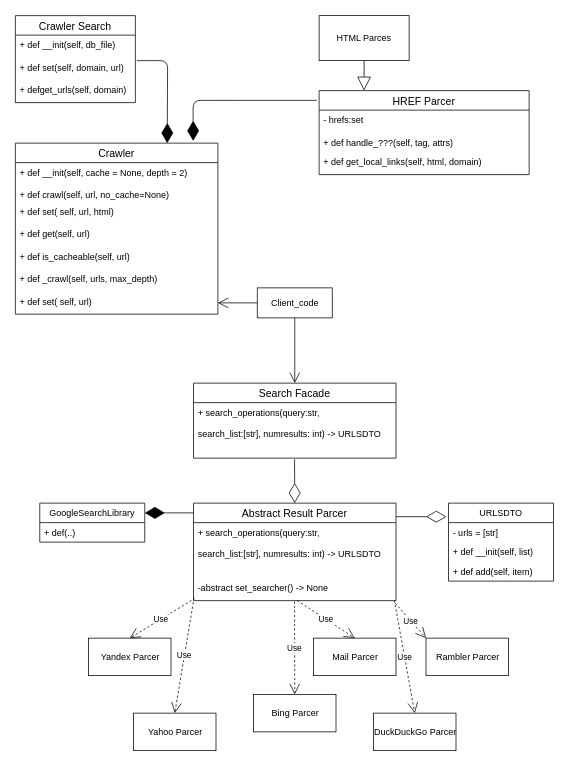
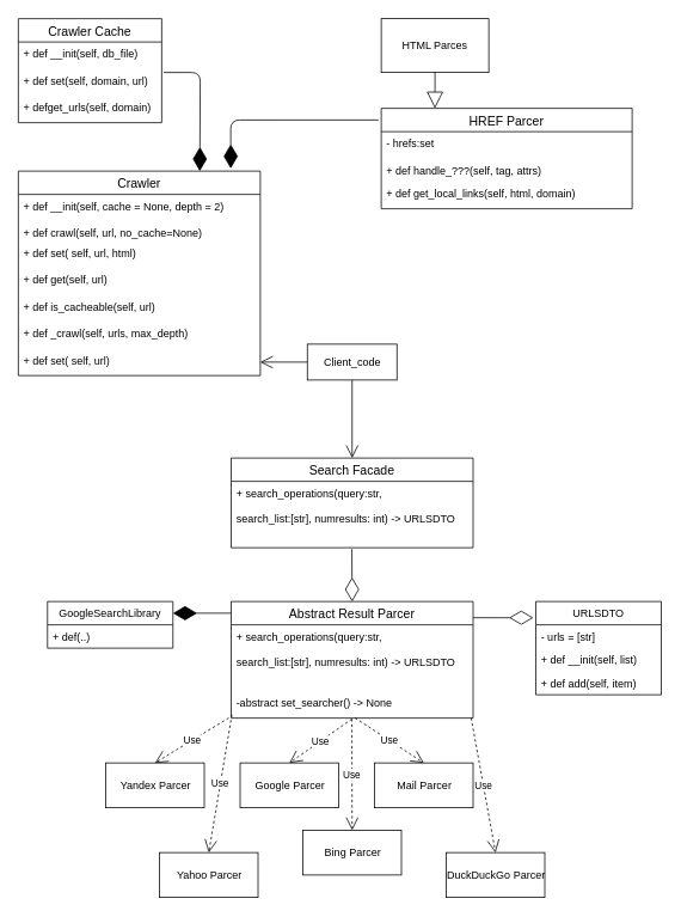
  <mxCell id="0" />
  <mxCell id="1" parent="0" />
  <mxCell id="2" value="HTML Parces" style="rounded=0;whiteSpace=wrap;html=1;" parent="1" vertex="1"><mxGeometry x="425" y="20" width="120" height="60" as="geometry" /></mxCell>
- <mxCell id="3" value="Crawler Search" style="swimlane;fontStyle=0;childLayout=stackLayout;horizontal=1;startSize=26;horizontalStack=0;resizeParent=1;resizeParentMax=0;resizeLast=0;collapsible=1;marginBottom=0;align=center;fontSize=14;" parent="1" vertex="1"><mxGeometry x="20" y="20" width="160" height="116" as="geometry" /></mxCell>
+ <mxCell id="3" value="Crawler Cache" style="swimlane;fontStyle=0;childLayout=stackLayout;horizontal=1;startSize=26;horizontalStack=0;resizeParent=1;resizeParentMax=0;resizeLast=0;collapsible=1;marginBottom=0;align=center;fontSize=14;" parent="1" vertex="1"><mxGeometry x="20" y="20" width="160" height="116" as="geometry" /></mxCell>
  <mxCell id="4" value="+ def __init(self, db_file)" style="text;strokeColor=none;fillColor=none;spacingLeft=4;spacingRight=4;overflow=hidden;rotatable=0;points=[[0,0.5],[1,0.5]];portConstraint=eastwest;fontSize=12;" parent="3" vertex="1"><mxGeometry y="26" width="160" height="30" as="geometry" /></mxCell>
  <mxCell id="5" value="+ def set(self, domain, url)" style="text;strokeColor=none;fillColor=none;spacingLeft=4;spacingRight=4;overflow=hidden;rotatable=0;points=[[0,0.5],[1,0.5]];portConstraint=eastwest;fontSize=12;" parent="3" vertex="1"><mxGeometry y="56" width="160" height="30" as="geometry" /></mxCell>
  <mxCell id="6" value="+ defget_urls(self, domain)" style="text;strokeColor=none;fillColor=none;spacingLeft=4;spacingRight=4;overflow=hidden;rotatable=0;points=[[0,0.5],[1,0.5]];portConstraint=eastwest;fontSize=12;" parent="3" vertex="1"><mxGeometry y="86" width="160" height="30" as="geometry" /></mxCell>
  <mxCell id="7" value="Crawler" style="swimlane;fontStyle=0;childLayout=stackLayout;horizontal=1;startSize=26;horizontalStack=0;resizeParent=1;resizeParentMax=0;resizeLast=0;collapsible=1;marginBottom=0;align=center;fontSize=14;" parent="1" vertex="1"><mxGeometry x="20" y="190" width="270" height="228" as="geometry" /></mxCell>
  <mxCell id="8" value="+ def __init(self, cache = None, depth = 2)" style="text;strokeColor=none;fillColor=none;spacingLeft=4;spacingRight=4;overflow=hidden;rotatable=0;points=[[0,0.5],[1,0.5]];portConstraint=eastwest;fontSize=12;" parent="7" vertex="1"><mxGeometry y="26" width="270" height="30" as="geometry" /></mxCell>
  <mxCell id="9" value="+ def crawl(self, url, no_cache=None)" style="text;strokeColor=none;fillColor=none;spacingLeft=4;spacingRight=4;overflow=hidden;rotatable=0;points=[[0,0.5],[1,0.5]];portConstraint=eastwest;fontSize=12;" parent="7" vertex="1"><mxGeometry y="56" width="270" height="22" as="geometry" /></mxCell>
  <mxCell id="10" value="+ def set( self, url, html)" style="text;strokeColor=none;fillColor=none;spacingLeft=4;spacingRight=4;overflow=hidden;rotatable=0;points=[[0,0.5],[1,0.5]];portConstraint=eastwest;fontSize=12;" parent="7" vertex="1"><mxGeometry y="78" width="270" height="30" as="geometry" /></mxCell>
  <mxCell id="11" value="+ def get(self, url)" style="text;strokeColor=none;fillColor=none;spacingLeft=4;spacingRight=4;overflow=hidden;rotatable=0;points=[[0,0.5],[1,0.5]];portConstraint=eastwest;fontSize=12;" parent="7" vertex="1"><mxGeometry y="108" width="270" height="30" as="geometry" /></mxCell>
  <mxCell id="12" value="+ def is_cacheable(self, url)" style="text;strokeColor=none;fillColor=none;spacingLeft=4;spacingRight=4;overflow=hidden;rotatable=0;points=[[0,0.5],[1,0.5]];portConstraint=eastwest;fontSize=12;" parent="7" vertex="1"><mxGeometry y="138" width="270" height="30" as="geometry" /></mxCell>
  <mxCell id="13" value="+ def _crawl(self, urls, max_depth)" style="text;strokeColor=none;fillColor=none;spacingLeft=4;spacingRight=4;overflow=hidden;rotatable=0;points=[[0,0.5],[1,0.5]];portConstraint=eastwest;fontSize=12;" parent="7" vertex="1"><mxGeometry y="168" width="270" height="30" as="geometry" /></mxCell>
  <mxCell id="14" value="+ def set( self, url)" style="text;strokeColor=none;fillColor=none;spacingLeft=4;spacingRight=4;overflow=hidden;rotatable=0;points=[[0,0.5],[1,0.5]];portConstraint=eastwest;fontSize=12;" parent="7" vertex="1"><mxGeometry y="198" width="270" height="30" as="geometry" /></mxCell>
  <mxCell id="15" value="Client_code" style="whiteSpace=wrap;html=1;align=center;" parent="1" vertex="1"><mxGeometry x="342.5" y="383" width="100" height="40" as="geometry" /></mxCell>
  <mxCell id="16" value="HREF Parcer" style="swimlane;fontStyle=0;childLayout=stackLayout;horizontal=1;startSize=26;horizontalStack=0;resizeParent=1;resizeParentMax=0;resizeLast=0;collapsible=1;marginBottom=0;align=center;fontSize=14;" parent="1" vertex="1"><mxGeometry x="425" y="120" width="280" height="112" as="geometry" /></mxCell>
  <mxCell id="17" value="- hrefs:set" style="text;strokeColor=none;fillColor=none;spacingLeft=4;spacingRight=4;overflow=hidden;rotatable=0;points=[[0,0.5],[1,0.5]];portConstraint=eastwest;fontSize=12;" parent="16" vertex="1"><mxGeometry y="26" width="280" height="30" as="geometry" /></mxCell>
  <mxCell id="18" value="+ def handle_???(self, tag, attrs)" style="text;strokeColor=none;fillColor=none;spacingLeft=4;spacingRight=4;overflow=hidden;rotatable=0;points=[[0,0.5],[1,0.5]];portConstraint=eastwest;fontSize=12;" parent="16" vertex="1"><mxGeometry y="56" width="280" height="26" as="geometry" /></mxCell>
  <mxCell id="19" value="+ def get_local_links(self, html, domain)" style="text;strokeColor=none;fillColor=none;spacingLeft=4;spacingRight=4;overflow=hidden;rotatable=0;points=[[0,0.5],[1,0.5]];portConstraint=eastwest;fontSize=12;" parent="16" vertex="1"><mxGeometry y="82" width="280" height="30" as="geometry" /></mxCell>
  <mxCell id="20" value="" style="endArrow=diamondThin;endFill=1;endSize=24;html=1;exitX=1.013;exitY=0.133;exitDx=0;exitDy=0;exitPerimeter=0;entryX=0.75;entryY=0;entryDx=0;entryDy=0;" parent="1" source="5" target="7" edge="1"><mxGeometry width="160" relative="1" as="geometry"><mxPoint x="295" y="190" as="sourcePoint" /><mxPoint x="455" y="190" as="targetPoint" /><Array as="points"><mxPoint x="223" y="80" /></Array></mxGeometry></mxCell>
  <mxCell id="21" value="" style="endArrow=diamondThin;endFill=1;endSize=24;html=1;exitX=-0.011;exitY=0.116;exitDx=0;exitDy=0;exitPerimeter=0;entryX=0.878;entryY=-0.013;entryDx=0;entryDy=0;entryPerimeter=0;" parent="1" source="16" target="7" edge="1"><mxGeometry width="160" relative="1" as="geometry"><mxPoint x="265" y="340" as="sourcePoint" /><mxPoint x="425" y="340" as="targetPoint" /><Array as="points"><mxPoint x="257" y="133" /></Array></mxGeometry></mxCell>
  <mxCell id="22" value="" style="endArrow=block;endSize=16;endFill=0;html=1;exitX=0.5;exitY=1;exitDx=0;exitDy=0;entryX=0.214;entryY=0;entryDx=0;entryDy=0;entryPerimeter=0;" parent="1" source="2" target="16" edge="1"><mxGeometry width="160" relative="1" as="geometry"><mxPoint x="265" y="400" as="sourcePoint" /><mxPoint x="425" y="400" as="targetPoint" /></mxGeometry></mxCell>
  <mxCell id="23" value="Search Facade" style="swimlane;fontStyle=0;childLayout=stackLayout;horizontal=1;startSize=26;horizontalStack=0;resizeParent=1;resizeParentMax=0;resizeLast=0;collapsible=1;marginBottom=0;align=center;fontSize=14;" parent="1" vertex="1"><mxGeometry x="257.5" y="510" width="270" height="100" as="geometry" /></mxCell>
  <mxCell id="24" value="+ search_operations(query:str, &#10;&#10;search_list:[str], numresults: int) -&gt; URLSDTO" style="text;strokeColor=none;fillColor=none;spacingLeft=4;spacingRight=4;overflow=hidden;rotatable=0;points=[[0,0.5],[1,0.5]];portConstraint=eastwest;fontSize=12;" parent="23" vertex="1"><mxGeometry y="26" width="270" height="74" as="geometry" /></mxCell>
  <mxCell id="25" value="Abstract Result Parcer" style="swimlane;fontStyle=0;childLayout=stackLayout;horizontal=1;startSize=26;horizontalStack=0;resizeParent=1;resizeParentMax=0;resizeLast=0;collapsible=1;marginBottom=0;align=center;fontSize=14;" parent="1" vertex="1"><mxGeometry x="257.5" y="670" width="270" height="130" as="geometry" /></mxCell>
  <mxCell id="26" value="+ search_operations(query:str, &#10;&#10;search_list:[str], numresults: int) -&gt; URLSDTO" style="text;strokeColor=none;fillColor=none;spacingLeft=4;spacingRight=4;overflow=hidden;rotatable=0;points=[[0,0.5],[1,0.5]];portConstraint=eastwest;fontSize=12;" vertex="1" parent="25"><mxGeometry y="26" width="270" height="74" as="geometry" /></mxCell>
  <mxCell id="27" value="-abstract set_searcher() -&gt; None" style="text;strokeColor=none;fillColor=none;spacingLeft=4;spacingRight=4;overflow=hidden;rotatable=0;points=[[0,0.5],[1,0.5]];portConstraint=eastwest;fontSize=12;" parent="25" vertex="1"><mxGeometry y="100" width="270" height="30" as="geometry" /></mxCell>
  <mxCell id="28" value="URLSDTO" style="swimlane;fontStyle=0;childLayout=stackLayout;horizontal=1;startSize=26;fillColor=none;horizontalStack=0;resizeParent=1;resizeParentMax=0;resizeLast=0;collapsible=1;marginBottom=0;" vertex="1" parent="1"><mxGeometry x="597.5" y="670" width="140" height="104" as="geometry" /></mxCell>
  <mxCell id="29" value="- urls = [str]" style="text;strokeColor=none;fillColor=none;align=left;verticalAlign=top;spacingLeft=4;spacingRight=4;overflow=hidden;rotatable=0;points=[[0,0.5],[1,0.5]];portConstraint=eastwest;" vertex="1" parent="28"><mxGeometry y="26" width="140" height="26" as="geometry" /></mxCell>
  <mxCell id="30" value="+ def __init(self, list)" style="text;strokeColor=none;fillColor=none;align=left;verticalAlign=top;spacingLeft=4;spacingRight=4;overflow=hidden;rotatable=0;points=[[0,0.5],[1,0.5]];portConstraint=eastwest;" vertex="1" parent="28"><mxGeometry y="52" width="140" height="26" as="geometry" /></mxCell>
  <mxCell id="31" value="+ def add(self, item) " style="text;strokeColor=none;fillColor=none;align=left;verticalAlign=top;spacingLeft=4;spacingRight=4;overflow=hidden;rotatable=0;points=[[0,0.5],[1,0.5]];portConstraint=eastwest;" vertex="1" parent="28"><mxGeometry y="78" width="140" height="26" as="geometry" /></mxCell>
  <mxCell id="32" value="&lt;div&gt;Yandex Parcer&lt;/div&gt;" style="html=1;" vertex="1" parent="1"><mxGeometry x="117.5" y="850" width="110" height="50" as="geometry" /></mxCell>
+ <mxCell id="33" value="Google Parcer" style="html=1;" vertex="1" parent="1"><mxGeometry x="267.5" y="850" width="110" height="50" as="geometry" /></mxCell>
  <mxCell id="34" value="Mail Parcer" style="html=1;" vertex="1" parent="1"><mxGeometry x="417.5" y="850" width="110" height="50" as="geometry" /></mxCell>
- <mxCell id="35" value="Rambler Parcer" style="html=1;" vertex="1" parent="1"><mxGeometry x="567.5" y="850" width="110" height="50" as="geometry" /></mxCell>
  <mxCell id="36" value="Yahoo Parcer" style="html=1;" vertex="1" parent="1"><mxGeometry x="177.5" y="950" width="110" height="50" as="geometry" /></mxCell>
  <mxCell id="37" value="Bing Parcer" style="html=1;" vertex="1" parent="1"><mxGeometry x="337.5" y="925" width="110" height="50" as="geometry" /></mxCell>
  <mxCell id="38" value="DuckDuckGo Parcer" style="html=1;" vertex="1" parent="1"><mxGeometry x="497.5" y="950" width="110" height="50" as="geometry" /></mxCell>
  <mxCell id="39" value="GoogleSearchLibrary" style="swimlane;fontStyle=0;childLayout=stackLayout;horizontal=1;startSize=26;fillColor=none;horizontalStack=0;resizeParent=1;resizeParentMax=0;resizeLast=0;collapsible=1;marginBottom=0;" vertex="1" parent="1"><mxGeometry x="52.5" y="670" width="140" height="52" as="geometry" /></mxCell>
  <mxCell id="40" value="+ def(..)" style="text;strokeColor=none;fillColor=none;align=left;verticalAlign=top;spacingLeft=4;spacingRight=4;overflow=hidden;rotatable=0;points=[[0,0.5],[1,0.5]];portConstraint=eastwest;" vertex="1" parent="39"><mxGeometry y="26" width="140" height="26" as="geometry" /></mxCell>
  <mxCell id="41" value="" style="endArrow=diamondThin;endFill=0;endSize=24;html=1;exitX=0.499;exitY=1.021;exitDx=0;exitDy=0;exitPerimeter=0;entryX=0.5;entryY=0;entryDx=0;entryDy=0;" edge="1" parent="1" source="24" target="25"><mxGeometry width="160" relative="1" as="geometry"><mxPoint x="347.5" y="620" as="sourcePoint" /><mxPoint x="367.5" y="680" as="targetPoint" /></mxGeometry></mxCell>
  <mxCell id="42" value="" style="endArrow=diamondThin;endFill=1;endSize=24;html=1;entryX=1;entryY=0.25;entryDx=0;entryDy=0;" edge="1" parent="1" target="39"><mxGeometry width="160" relative="1" as="geometry"><mxPoint x="257.5" y="683" as="sourcePoint" /><mxPoint x="67.5" y="790" as="targetPoint" /></mxGeometry></mxCell>
  <mxCell id="43" value="" style="endArrow=diamondThin;endFill=0;endSize=24;html=1;exitX=1;exitY=0.139;exitDx=0;exitDy=0;exitPerimeter=0;entryX=-0.02;entryY=0.174;entryDx=0;entryDy=0;entryPerimeter=0;" edge="1" parent="1" source="25" target="28"><mxGeometry width="160" relative="1" as="geometry"><mxPoint x="197.5" y="750" as="sourcePoint" /><mxPoint x="357.5" y="750" as="targetPoint" /></mxGeometry></mxCell>
  <mxCell id="44" value="Use" style="endArrow=open;endSize=12;dashed=1;html=1;exitX=0.499;exitY=1.033;exitDx=0;exitDy=0;exitPerimeter=0;entryX=0.5;entryY=0;entryDx=0;entryDy=0;" edge="1" parent="1" source="27" target="37"><mxGeometry width="160" relative="1" as="geometry"><mxPoint x="327.5" y="750" as="sourcePoint" /><mxPoint x="487.5" y="750" as="targetPoint" /></mxGeometry></mxCell>
  <mxCell id="45" value="Use" style="endArrow=open;endSize=12;dashed=1;html=1;exitX=0.512;exitY=0.994;exitDx=0;exitDy=0;exitPerimeter=0;entryX=0.5;entryY=0;entryDx=0;entryDy=0;" edge="1" parent="1" source="27" target="34"><mxGeometry width="160" relative="1" as="geometry"><mxPoint x="327.5" y="750" as="sourcePoint" /><mxPoint x="487.5" y="750" as="targetPoint" /></mxGeometry></mxCell>
- <mxCell id="46" value="Use" style="endArrow=open;endSize=12;dashed=1;html=1;exitX=0.996;exitY=1.112;exitDx=0;exitDy=0;exitPerimeter=0;entryX=0;entryY=0;entryDx=0;entryDy=0;" edge="1" parent="1" source="27" target="35"><mxGeometry width="160" relative="1" as="geometry"><mxPoint x="327.5" y="750" as="sourcePoint" /><mxPoint x="487.5" y="750" as="targetPoint" /></mxGeometry></mxCell>
  <mxCell id="47" value="Use" style="endArrow=open;endSize=12;dashed=1;html=1;exitX=0.992;exitY=0.994;exitDx=0;exitDy=0;exitPerimeter=0;entryX=0.5;entryY=0;entryDx=0;entryDy=0;" edge="1" parent="1" source="27" target="38"><mxGeometry width="160" relative="1" as="geometry"><mxPoint x="327.5" y="750" as="sourcePoint" /><mxPoint x="487.5" y="750" as="targetPoint" /></mxGeometry></mxCell>
+ <mxCell id="48" value="Use" style="endArrow=open;endSize=12;dashed=1;html=1;exitX=0.499;exitY=1.033;exitDx=0;exitDy=0;exitPerimeter=0;entryX=0.5;entryY=0;entryDx=0;entryDy=0;" edge="1" parent="1" source="27" target="33"><mxGeometry width="160" relative="1" as="geometry"><mxPoint x="327.5" y="750" as="sourcePoint" /><mxPoint x="487.5" y="750" as="targetPoint" /></mxGeometry></mxCell>
  <mxCell id="49" value="Use" style="endArrow=open;endSize=12;dashed=1;html=1;exitX=-0.01;exitY=0.994;exitDx=0;exitDy=0;exitPerimeter=0;entryX=0.5;entryY=0;entryDx=0;entryDy=0;" edge="1" parent="1" source="27" target="32"><mxGeometry width="160" relative="1" as="geometry"><mxPoint x="327.5" y="750" as="sourcePoint" /><mxPoint x="487.5" y="750" as="targetPoint" /></mxGeometry></mxCell>
  <mxCell id="50" value="Use" style="endArrow=open;endSize=12;dashed=1;html=1;exitX=0.003;exitY=0.876;exitDx=0;exitDy=0;exitPerimeter=0;entryX=0.5;entryY=0;entryDx=0;entryDy=0;" edge="1" parent="1" source="27" target="36"><mxGeometry width="160" relative="1" as="geometry"><mxPoint x="327.5" y="750" as="sourcePoint" /><mxPoint x="487.5" y="750" as="targetPoint" /></mxGeometry></mxCell>
  <mxCell id="51" value="" style="endArrow=open;endFill=1;endSize=12;html=1;exitX=0;exitY=0.5;exitDx=0;exitDy=0;entryX=1;entryY=0.5;entryDx=0;entryDy=0;" edge="1" parent="1" source="15" target="14"><mxGeometry width="160" relative="1" as="geometry"><mxPoint x="305" y="500" as="sourcePoint" /><mxPoint x="465" y="500" as="targetPoint" /></mxGeometry></mxCell>
  <mxCell id="52" value="" style="endArrow=open;endFill=1;endSize=12;html=1;exitX=0.5;exitY=1;exitDx=0;exitDy=0;entryX=0.5;entryY=0;entryDx=0;entryDy=0;" edge="1" parent="1" source="15" target="23"><mxGeometry width="160" relative="1" as="geometry"><mxPoint x="265" y="580" as="sourcePoint" /><mxPoint x="425" y="580" as="targetPoint" /></mxGeometry></mxCell>
